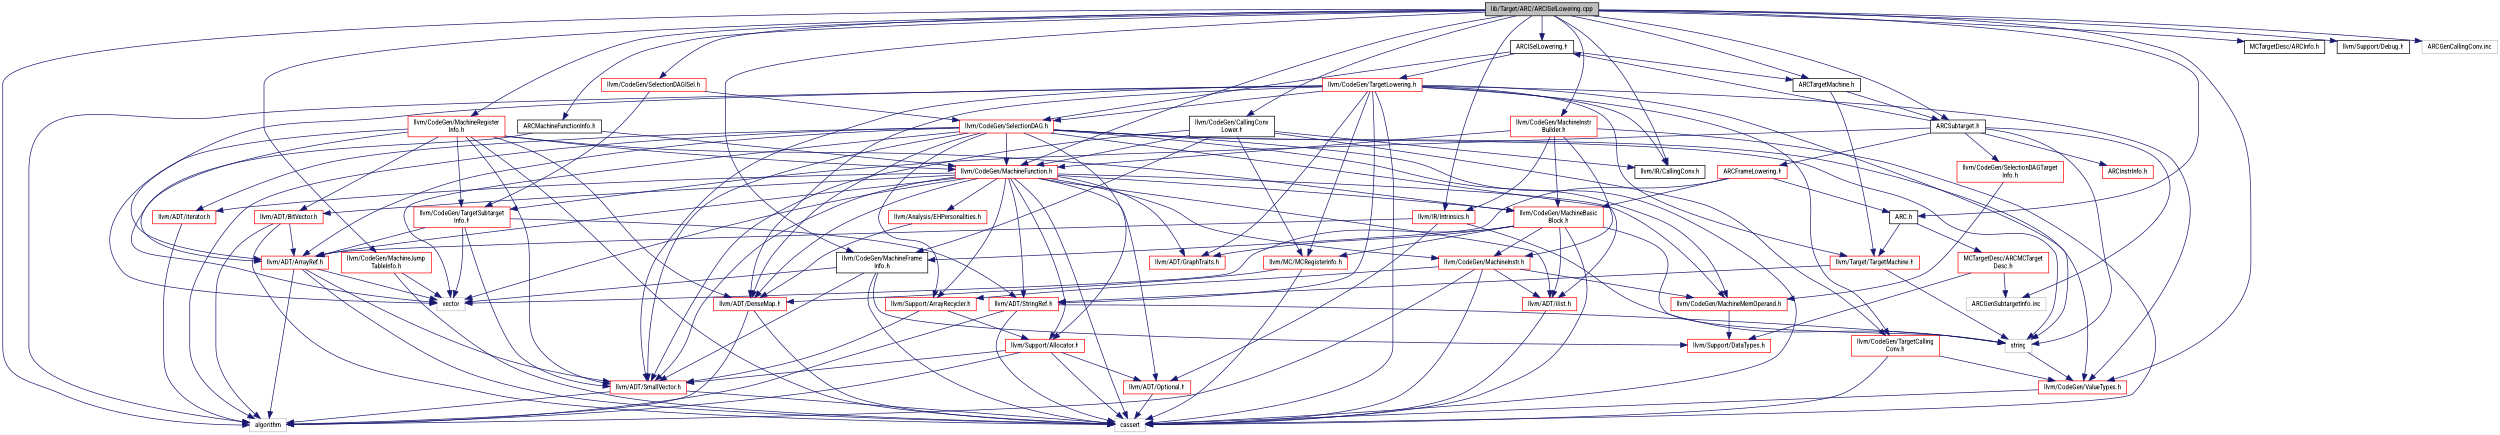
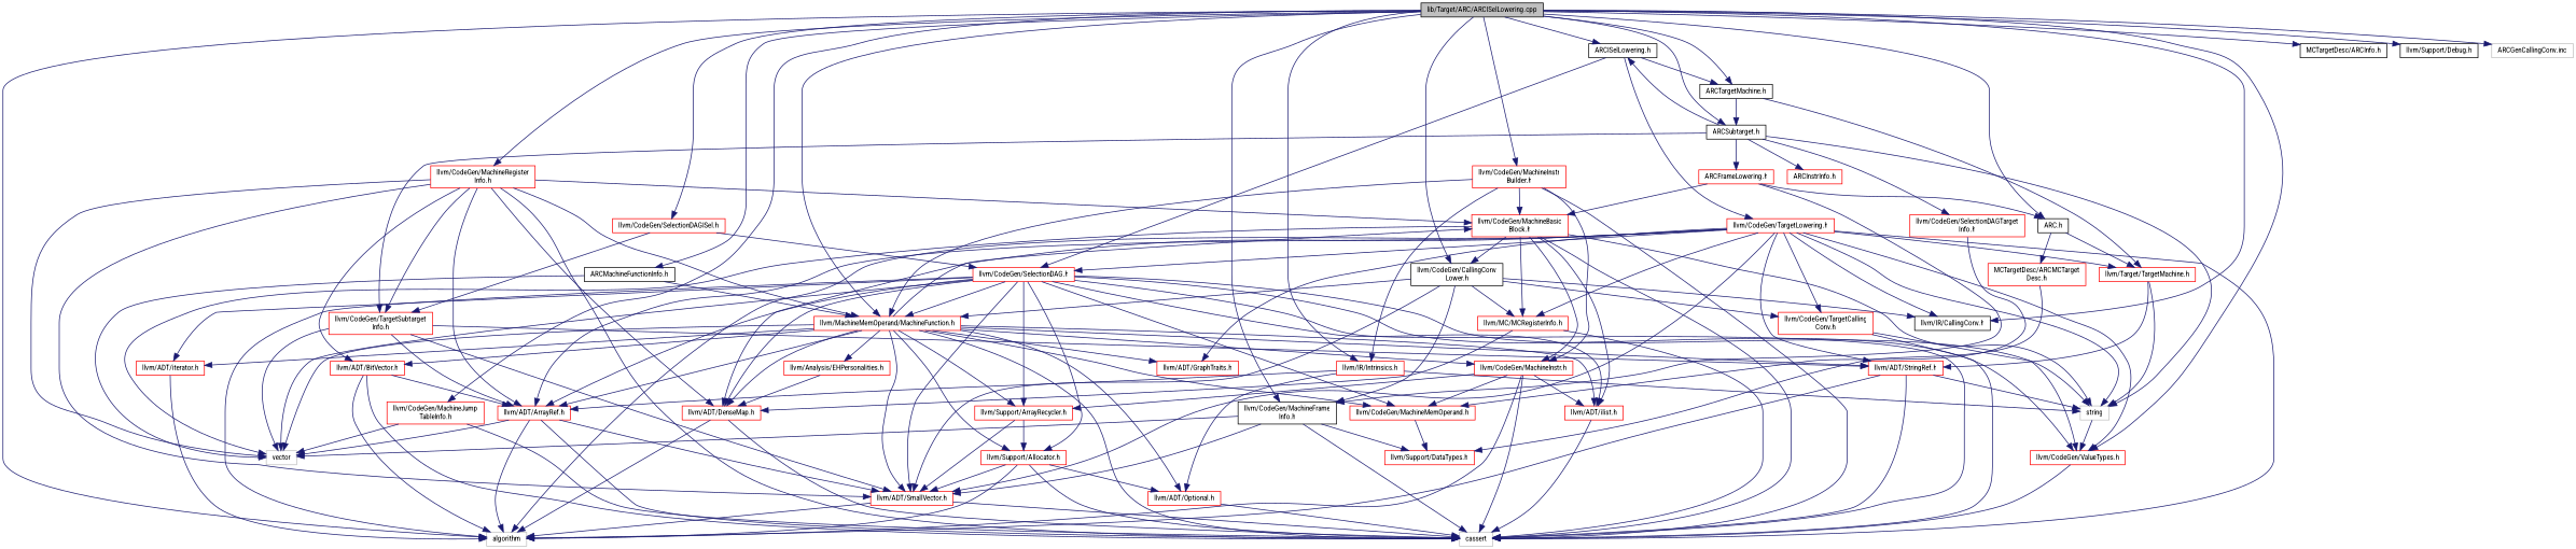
  digraph {
    fontname="Roboto Condensed"
    node [color=red fontname="Roboto Condensed" fontsize=10 shape=box]
    edge [color=midnightblue fontname="Roboto Condensed" fontsize=10 labelfontname=Helvetica labelfontsize=10 style=solid]
    n1 [color=black fillcolor=grey75 fontcolor=black height=0.2 label="lib/Target/ARC/ARCISelLowering.cpp" style=filled width=0.4]
    n2 [color=black height=0.2 label="ARCISelLowering.h" width=0.4]
    n3 [color=black height=0.2 label="ARC.h" width=0.4]
    n4 [color=grey75 height=0.2 label=algorithm width=0.4]
-   n5 [height=0.2 label="llvm/CodeGen/MachineFunction.h" width=0.4]
+   n5 [height=0.2 label="llvm/MachineMemOperand/MachineFunction.h" width=0.4]
    n6 [height=0.2 label="llvm/CodeGen/ValueTypes.h" width=0.4]
    n7 [color=black height=0.2 label="llvm/IR/CallingConv.h" width=0.4]
    n8 [color=black height=0.2 label="ARCMachineFunctionInfo.h" width=0.4]
    n9 [color=black height=0.2 label="ARCSubtarget.h" width=0.4]
    n10 [color=black height=0.2 label="llvm/CodeGen/MachineFrame\lInfo.h" width=0.4]
    n11 [color=black height=0.2 label="ARCTargetMachine.h" width=0.4]
    n12 [color=black height=0.2 label="MCTargetDesc/ARCInfo.h" width=0.4]
    n13 [color=black height=0.2 label="llvm/CodeGen/CallingConv\lLower.h" width=0.4]
    n14 [height=0.2 label="llvm/CodeGen/MachineInstr\lBuilder.h" width=0.4]
    n15 [height=0.2 label="llvm/IR/Intrinsics.h" width=0.4]
    n16 [height=0.2 label="llvm/CodeGen/MachineJump\lTableInfo.h" width=0.4]
    n17 [height=0.2 label="llvm/CodeGen/MachineRegister\lInfo.h" width=0.4]
    n18 [height=0.2 label="llvm/CodeGen/SelectionDAGISel.h" width=0.4]
    n19 [color=black height=0.2 label="llvm/Support/Debug.h" width=0.4]
    n20 [color=grey75 height=0.2 label="ARCGenCallingConv.inc" width=0.4]
    n21 [height=0.2 label="llvm/CodeGen/SelectionDAG.h" width=0.4]
    n22 [height=0.2 label="llvm/CodeGen/TargetLowering.h" width=0.4]
    n23 [height=0.2 label="MCTargetDesc/ARCMCTarget\lDesc.h" width=0.4]
    n24 [height=0.2 label="llvm/Target/TargetMachine.h" width=0.4]
    n25 [height=0.2 label="llvm/ADT/StringRef.h" width=0.4]
    n26 [color=grey75 height=0.2 label=cassert width=0.4]
    n27 [height=0.2 label="llvm/ADT/ArrayRef.h" width=0.4]
    n28 [height=0.2 label="llvm/ADT/SmallVector.h" width=0.4]
    n29 [color=grey75 height=0.2 label=vector width=0.4]
    n30 [height=0.2 label="llvm/ADT/DenseMap.h" width=0.4]
    n31 [height=0.2 label="llvm/ADT/ilist.h" width=0.4]
    n32 [height=0.2 label="llvm/ADT/iterator.h" width=0.4]
    n33 [height=0.2 label="llvm/CodeGen/MachineMemOperand.h" width=0.4]
    n34 [height=0.2 label="llvm/Support/ArrayRecycler.h" width=0.4]
    n35 [height=0.2 label="llvm/Support/Allocator.h" width=0.4]
    n36 [height=0.2 label="llvm/ADT/BitVector.h" width=0.4]
    n37 [height=0.2 label="llvm/ADT/GraphTraits.h" width=0.4]
    n38 [height=0.2 label="llvm/ADT/Optional.h" width=0.4]
    n39 [height=0.2 label="llvm/Analysis/EHPersonalities.h" width=0.4]
    n40 [height=0.2 label="llvm/CodeGen/MachineBasic\lBlock.h" width=0.4]
    n41 [height=0.2 label="llvm/CodeGen/MachineInstr.h" width=0.4]
-   n42 [color=grey75 height=0.2 label="ARCGenSubtargetInfo.inc" width=0.4]
    n43 [color=grey75 height=0.2 label=string width=0.4]
    n44 [height=0.2 label="ARCFrameLowering.h" width=0.4]
    n45 [height=0.2 label="ARCInstrInfo.h" width=0.4]
    n46 [height=0.2 label="llvm/CodeGen/SelectionDAGTarget\lInfo.h" width=0.4]
    n47 [height=0.2 label="llvm/CodeGen/TargetSubtarget\lInfo.h" width=0.4]
    n48 [height=0.2 label="llvm/Support/DataTypes.h" width=0.4]
    n49 [height=0.2 label="llvm/MC/MCRegisterInfo.h" width=0.4]
    n50 [height=0.2 label="llvm/CodeGen/TargetCalling\lConv.h" width=0.4]
    n1 -> n2
    n1 -> n3
    n1 -> n4
    n1 -> n5
    n1 -> n6
    n1 -> n7
    n1 -> n8
    n1 -> n9
    n1 -> n10
    n1 -> n11
    n1 -> n12
    n1 -> n13
    n1 -> n14
    n1 -> n15
    n1 -> n16
    n1 -> n17
    n1 -> n18
    n1 -> n19
    n1 -> n20
    n2 -> n11
    n2 -> n21
    n2 -> n22
    n3 -> n23
    n3 -> n24
    n5 -> n25
    n5 -> n26
    n5 -> n27
    n5 -> n28
    n5 -> n29
    n5 -> n30
    n5 -> n31
    n5 -> n32
    n5 -> n33
    n5 -> n34
    n5 -> n35
    n5 -> n36
    n5 -> n37
    n5 -> n38
    n5 -> n39
    n5 -> n40
    n5 -> n41
    n6 -> n26
    n8 -> n5
    n8 -> n29
    n9 -> n2
-   n9 -> n42
    n9 -> n43
    n9 -> n44
    n9 -> n45
    n9 -> n46
    n9 -> n47
    n10 -> n26
    n10 -> n28
    n10 -> n29
    n10 -> n48
    n11 -> n9
    n11 -> n24
    n13 -> n5
    n13 -> n7
    n13 -> n10
    n13 -> n28
    n13 -> n49
    n13 -> n50
    n14 -> n5
    n14 -> n15
    n14 -> n26
    n14 -> n40
    n14 -> n41
    n15 -> n27
    n15 -> n38
    n15 -> n43
    n16 -> n26
    n16 -> n29
    n17 -> n5
    n17 -> n26
    n17 -> n27
    n17 -> n28
    n17 -> n29
    n17 -> n30
    n17 -> n36
    n17 -> n40
    n17 -> n47
    n18 -> n21
    n18 -> n47
    n21 -> n4
    n21 -> n5
    n21 -> n6
    n21 -> n26
    n21 -> n27
    n21 -> n28
    n21 -> n29
    n21 -> n30
    n21 -> n31
    n21 -> n32
    n21 -> n33
    n21 -> n34
    n21 -> n35
    n21 -> n43
    n22 -> n4
    n22 -> n6
    n22 -> n7
    n22 -> n21
    n22 -> n24
    n22 -> n25
    n22 -> n26
    n22 -> n27
    n22 -> n28
    n22 -> n30
    n22 -> n37
    n22 -> n43
    n22 -> n49
    n22 -> n50
-   n23 -> n42
    n23 -> n48
    n24 -> n25
    n24 -> n43
    n25 -> n4
    n25 -> n26
    n25 -> n43
    n27 -> n4
    n27 -> n26
    n27 -> n28
    n27 -> n29
    n28 -> n4
    n28 -> n26
    n30 -> n4
    n30 -> n26
    n31 -> n26
    n32 -> n4
    n33 -> n48
    n34 -> n28
    n34 -> n35
    n35 -> n4
    n35 -> n26
    n35 -> n28
    n35 -> n38
    n36 -> n4
    n36 -> n26
    n36 -> n27
    n38 -> n26
    n39 -> n30
    n40 -> n26
    n40 -> n29
    n40 -> n31
-   n40 -> n37
+   n40 -> n13
    n40 -> n41
    n40 -> n43
    n40 -> n49
    n41 -> n4
    n41 -> n26
    n41 -> n31
    n41 -> n33
    n41 -> n34
    n43 -> n6
    n44 -> n3
    n44 -> n10
    n44 -> n40
    n46 -> n33
    n47 -> n25
    n47 -> n27
    n47 -> n28
    n47 -> n29
    n49 -> n26
    n49 -> n30
    n50 -> n6
    n50 -> n26
  }
